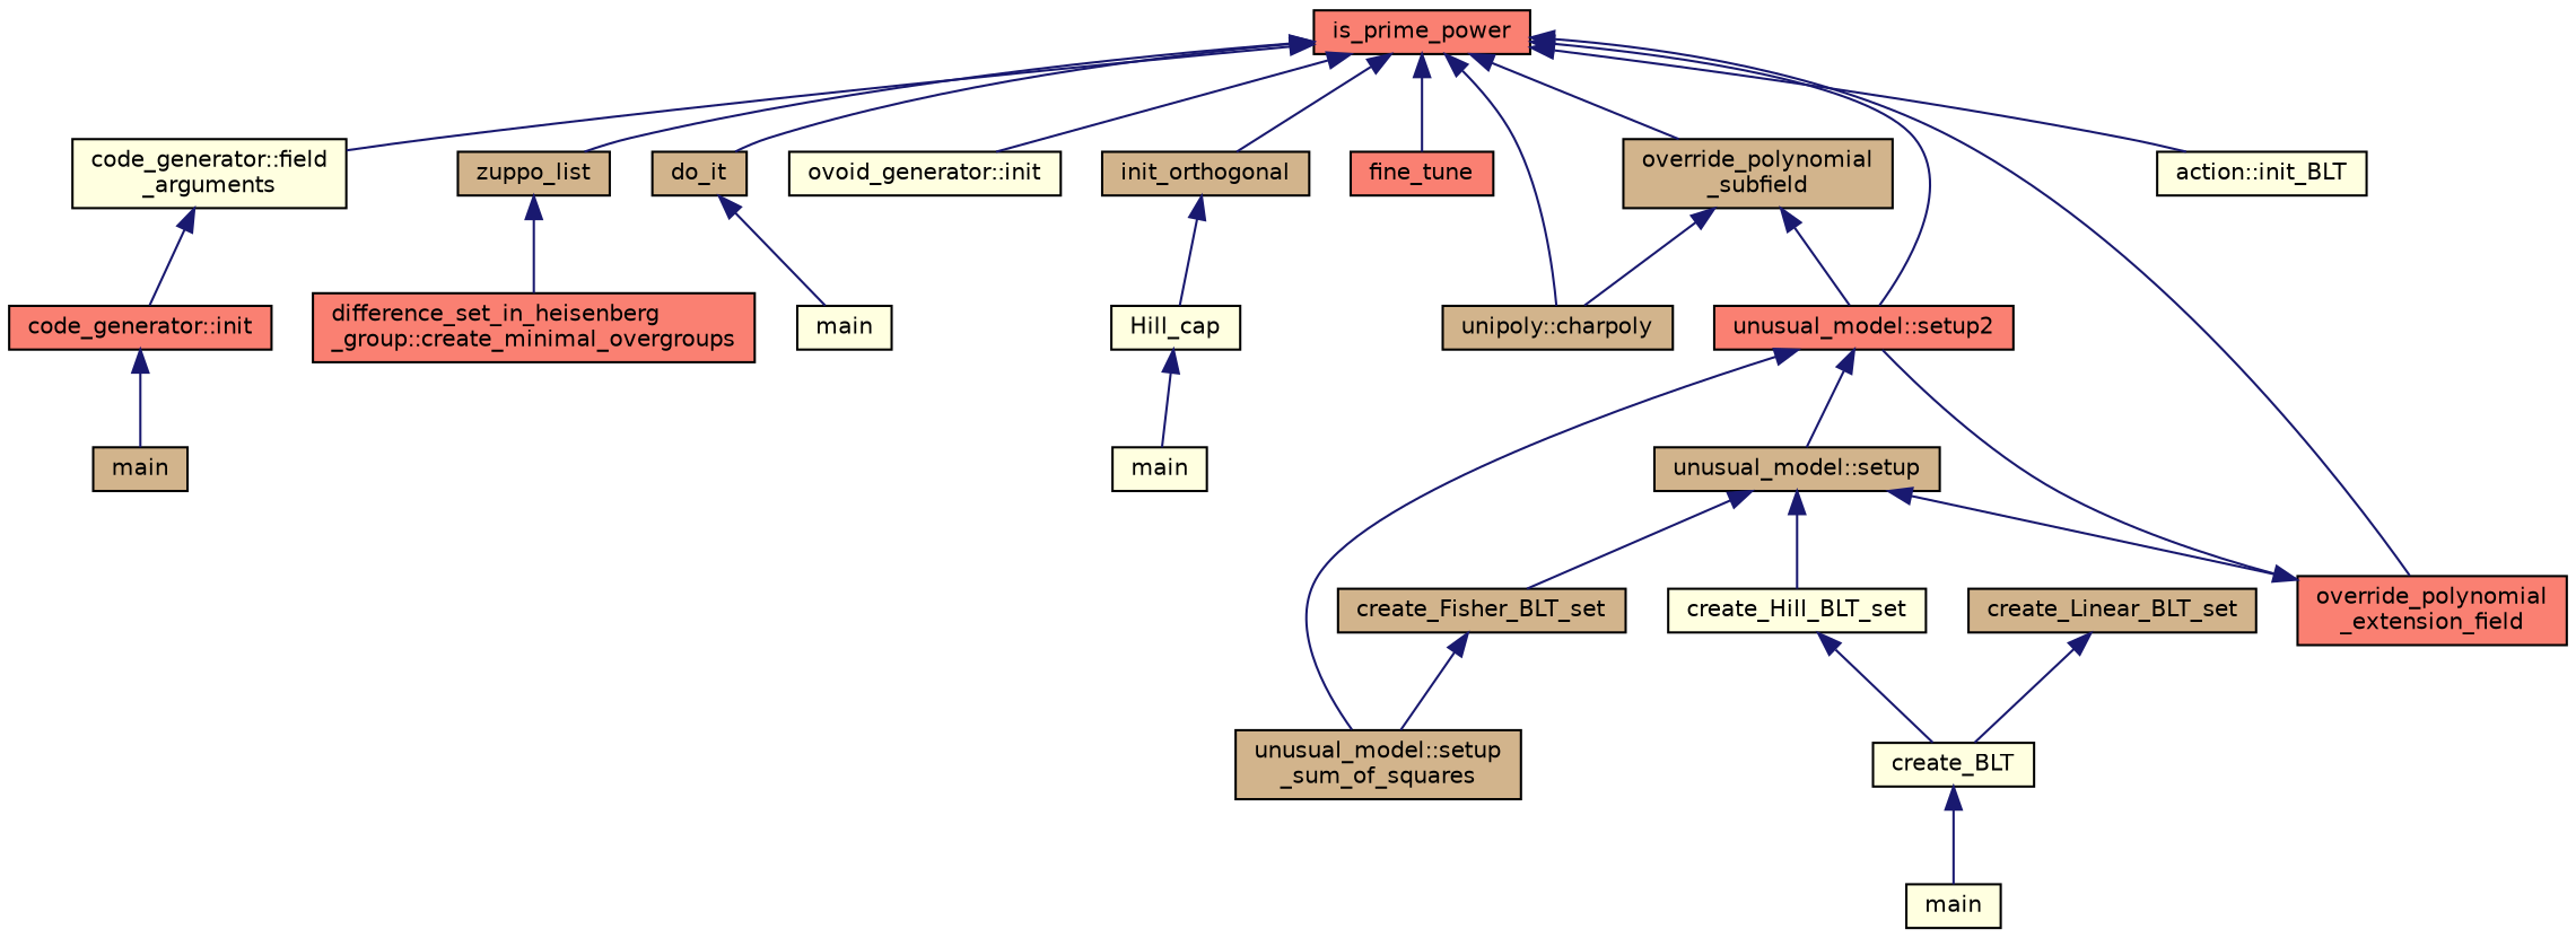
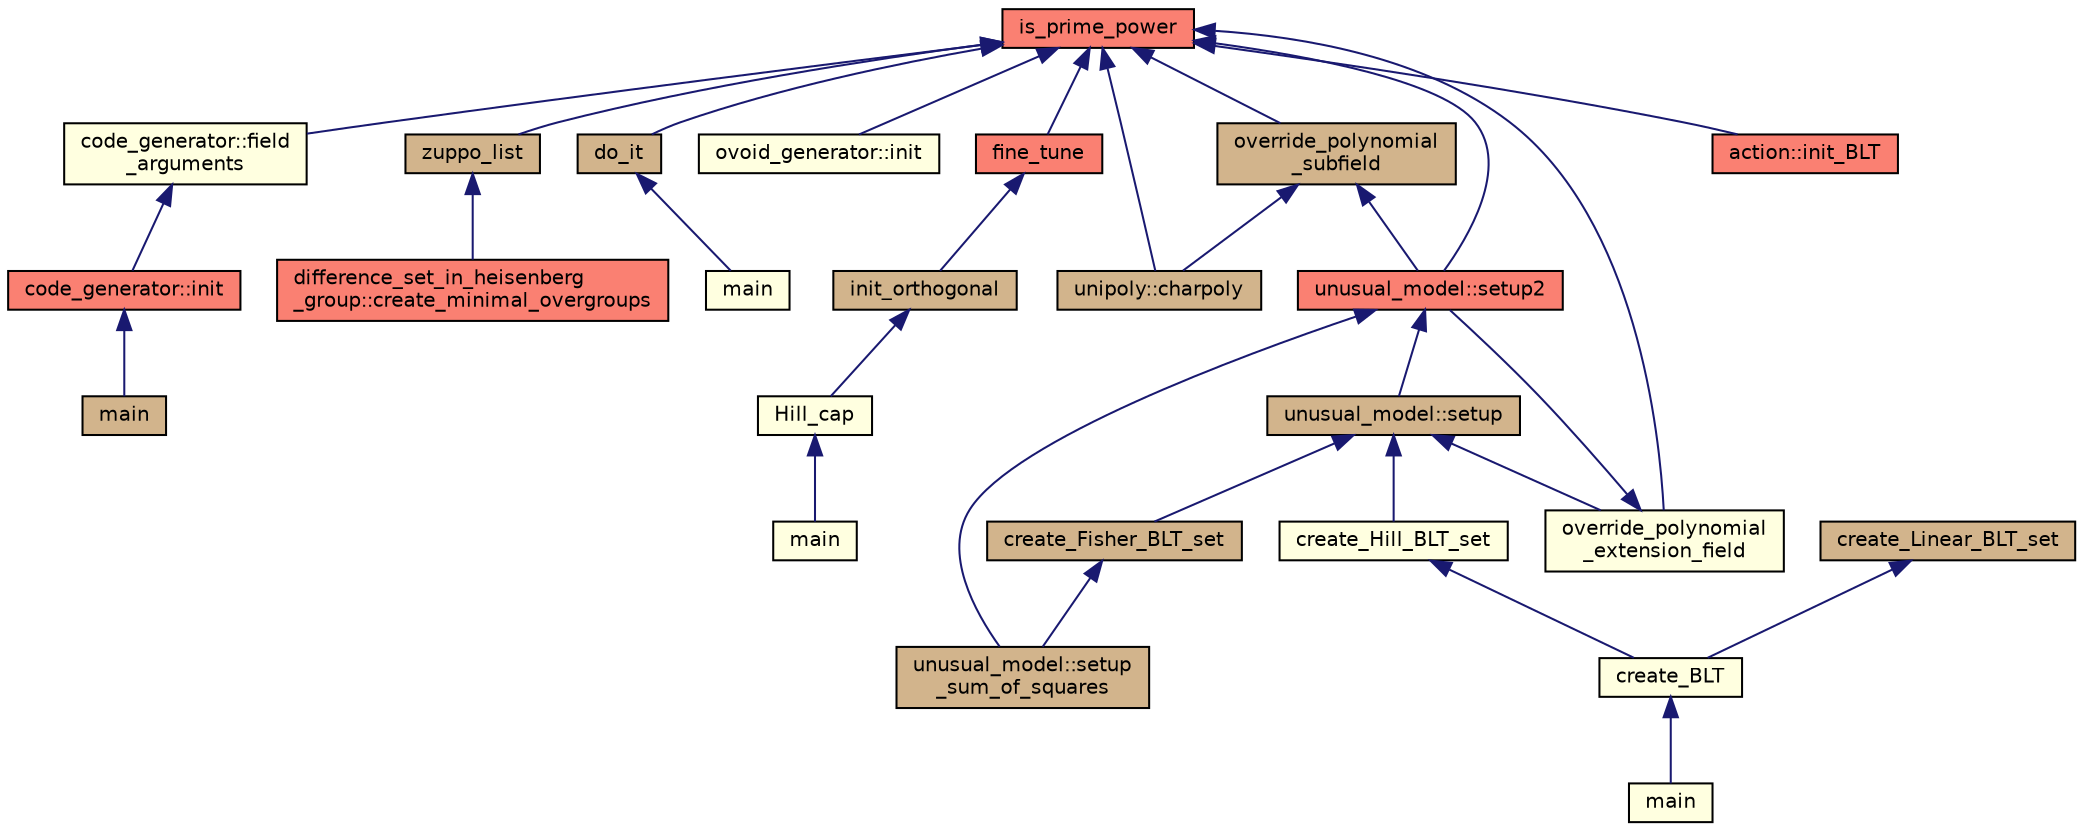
  digraph {
    rankdir=TB
    node [color=black fillcolor=tan fontname=Helvetica fontsize=10 shape=record style=filled]
    edge [color=midnightblue dir=back fontname=Helvetica fontsize=10 labelfontname=Helvetica labelfontsize=10 style=solid]
    n1 [fillcolor=salmon fontcolor=black height=0.2 label=is_prime_power width=0.4]
    n2 [fillcolor=lightyellow height=0.2 label="code_generator::field\l_arguments" width=0.4]
    n3 [height=0.2 label=zuppo_list width=0.4]
    n4 [height=0.2 label=do_it width=0.4]
    n5 [fillcolor=lightyellow height=0.2 label="ovoid_generator::init" width=0.4]
    n6 [height=0.2 label=init_orthogonal width=0.4]
    n7 [fillcolor=salmon height=0.2 label=fine_tune width=0.4]
    n8 [height=0.2 label="unipoly::charpoly" width=0.4]
    n9 [height=0.2 label="override_polynomial\l_subfield" width=0.4]
    n10 [fillcolor=salmon height=0.2 label="unusual_model::setup2" width=0.4]
-   n11 [fillcolor=salmon height=0.2 label="override_polynomial\l_extension_field" width=0.4]
-   n12 [fillcolor=lightyellow height=0.2 label="action::init_BLT" width=0.4]
+   n11 [fillcolor=lightyellow height=0.2 label="override_polynomial\l_extension_field" width=0.4]
+   n12 [fillcolor=salmon height=0.2 label="action::init_BLT" width=0.4]
    n13 [fillcolor=salmon height=0.2 label="code_generator::init" width=0.4]
    n14 [fillcolor=salmon height=0.2 label="difference_set_in_heisenberg\l_group::create_minimal_overgroups" width=0.4]
    n15 [fillcolor=lightyellow height=0.2 label=main width=0.4]
    n16 [fillcolor=lightyellow height=0.2 label=Hill_cap width=0.4]
    n17 [height=0.2 label="unusual_model::setup\l_sum_of_squares" width=0.4]
    n18 [height=0.2 label="unusual_model::setup" width=0.4]
    n19 [height=0.2 label=main width=0.4]
    n20 [fillcolor=lightyellow height=0.2 label=main width=0.4]
    n21 [height=0.2 label=create_Fisher_BLT_set width=0.4]
    n22 [fillcolor=lightyellow height=0.2 label=create_Hill_BLT_set width=0.4]
    n23 [height=0.2 label=create_Linear_BLT_set width=0.4]
    n24 [fillcolor=lightyellow height=0.2 label=create_BLT width=0.4]
    n25 [fillcolor=lightyellow height=0.2 label=main width=0.4]
    n1 -> n2
    n1 -> n3
    n1 -> n4
    n1 -> n5
-   n1 -> n6
+   n7 -> n6
    n1 -> n7
    n1 -> n8
    n1 -> n9
    n1 -> n10
    n1 -> n11
    n1 -> n12
    n2 -> n13
    n3 -> n14
    n4 -> n15
    n6 -> n16
    n9 -> n8
    n9 -> n10
    n10 -> n17
    n10 -> n18
    n11 -> n10
    n13 -> n19
    n16 -> n20
    n18 -> n11
    n18 -> n21
    n18 -> n22
    n21 -> n17
    n22 -> n24
    n23 -> n24
    n24 -> n25
  }
